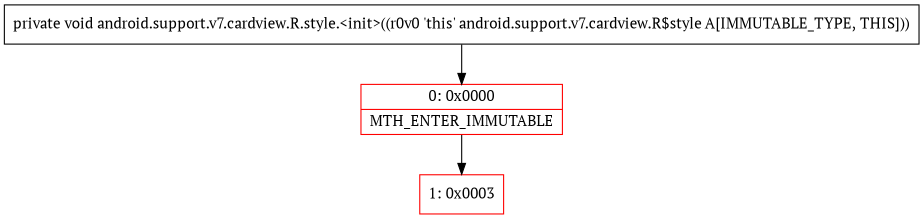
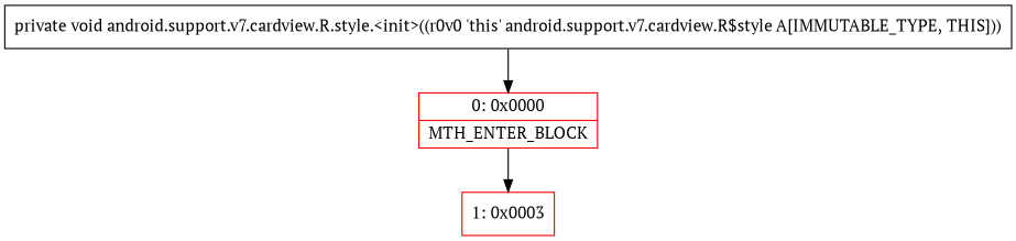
  digraph {
    fontname="PT Serif"
    node [color=red shape=record fontname="PT Serif"]
    edge [fontname="PT Serif"]
-   n1 [label="{0\:\ 0x0000|MTH_ENTER_IMMUTABLE\l}"]
+   n1 [label="{0\:\ 0x0000|MTH_ENTER_BLOCK\l}"]
    n2 [label="{1\:\ 0x0003}"]
    n3 [label="{private void android.support.v7.cardview.R.style.\<init\>((r0v0 'this' android.support.v7.cardview.R$style A[IMMUTABLE_TYPE, THIS])) }" color=""]
    subgraph cluster_1 {
      label="R(0)"
    }
    n1 -> n2
    n3 -> n1
  }
